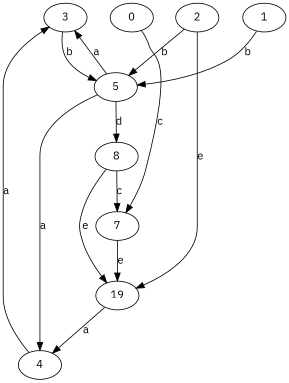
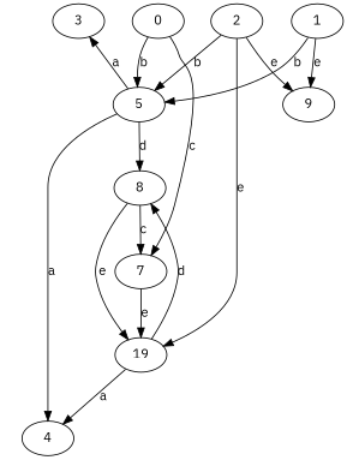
  strict digraph {
    fontname="IBM Plex Sans"
    node [fontname="IBM Plex Sans"]
    edge [fontname="IBM Plex Sans"]
    3
    5
    4
    8
    0
    7
    n7 [label=19]
    1
+   9
    2
-   3 -> 5 [label=b]
+   0 -> 5 [label=b]
    5 -> 3 [label=a]
    5 -> 4 [label=a]
    5 -> 8 [label=d]
-   4 -> 3 [label=a]
    8 -> 7 [label=c]
    8 -> n7 [label=e]
    0 -> 7 [label=c]
    7 -> n7 [label=e]
    n7 -> 4 [label=a]
+   n7 -> 8 [label=d]
    1 -> 5 [label=b]
+   1 -> 9 [label=e]
    2 -> 5 [label=b]
    2 -> n7 [label=e]
+   2 -> 9 [label=e]
  }
